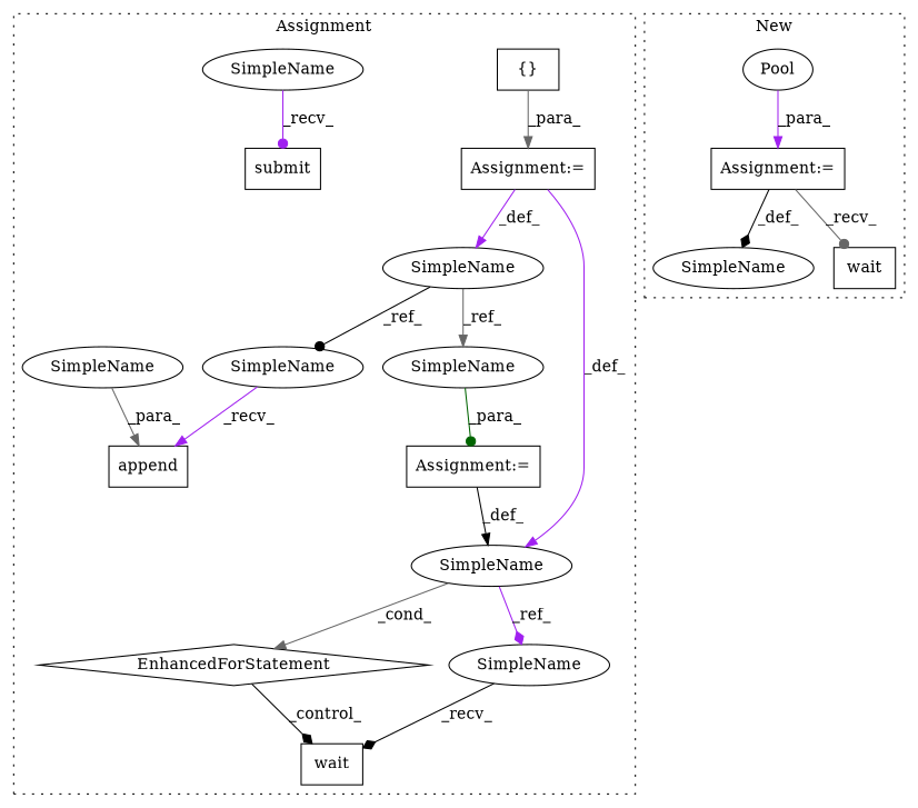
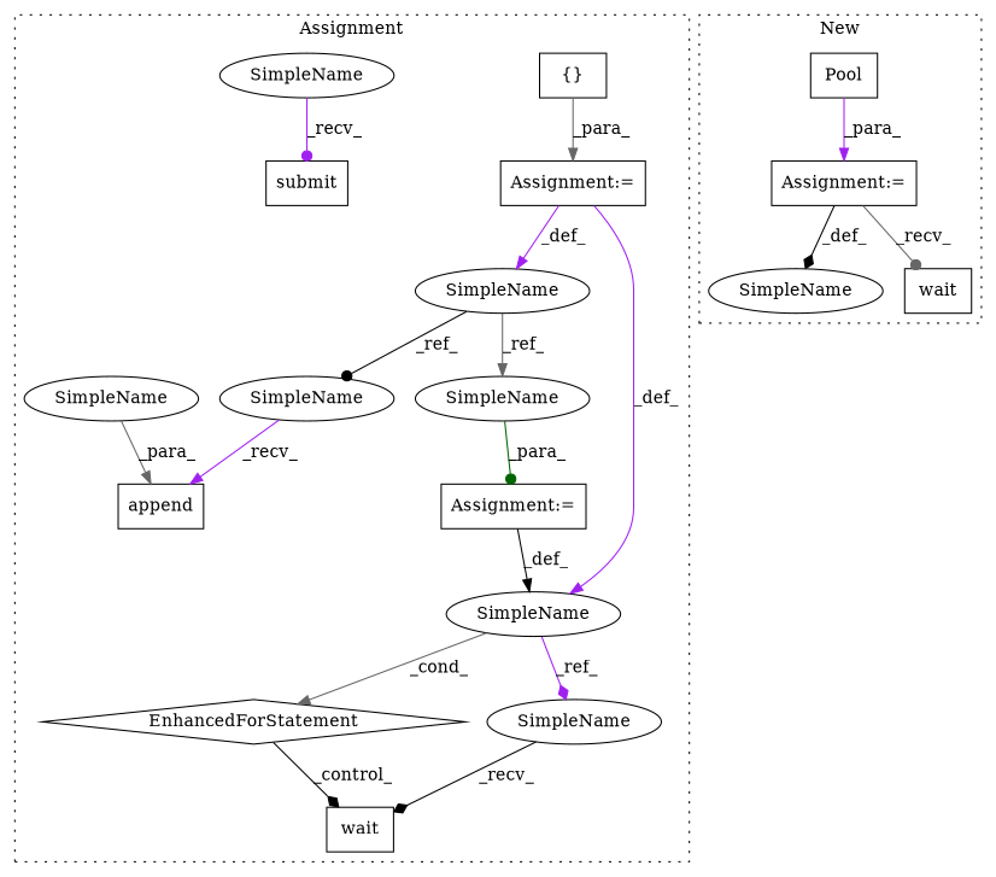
  digraph {
    node [a=42 l=1 s="9624,9722" shape=box]
    edge [arrowhead=normal color=purple]
    n1 [a=32 l="7,1" label=append s="9593,9603"]
    n2 [a=7 label="Assignment:=" s=8953]
    n3 [a=7 l="61,2" label="Assignment:="]
    n4 [l=8 label=SimpleName s=8945 shape=ellipse]
    n5 [a=70 l="61,2" label=EnhancedForStatement shape=diamond]
    n6 [a=32 l=8 label=submit s=9564]
    n7 [a=4 l=2 label="{}" s=8984]
    n8 [a=32 l=6 label=wait s=9738]
    n9 [label=SimpleName s=9710 shape=ellipse]
    n10 [l=3 label=SimpleName s=9560 shape=ellipse]
    n11 [l=3 label=SimpleName s=9600 shape=ellipse]
    n12 [l=8 label=SimpleName s=9714 shape=ellipse]
    n13 [l=8 label=SimpleName s=9584 shape=ellipse]
    n14 [label=SimpleName s=9736 shape=ellipse]
-   n15 [a=32 l=6 label=Pool s=8734 shape=ellipse]
+   n15 [a=32 l=6 label=Pool s=8734]
    n16 [a=7 label="Assignment:=" s=8733]
    n17 [l=3 label=SimpleName s=9263 shape=ellipse]
    n18 [a=32 l=6 label=wait s=9332]
    subgraph cluster_1 {
      label=Assignment
      style=dotted
      n1
      n2
      n3
      n4
      n5
      n6
      n7
      n8
      n9
      n10
      n11
      n12
      n13
      n14
    }
    subgraph cluster_2 {
      label=New
      style=dotted
      n15
      n16
      n17
      n18
    }
    n2 -> n4 [label=_def_]
    n2 -> n9 [label=_def_]
    n3 -> n9 [color=black label=_def_]
    n4 -> n12 [color=gray40 label=_ref_]
    n4 -> n13 [arrowhead=dot color=black label=_ref_]
    n5 -> n8 [arrowhead=diamond color=black label=_control_]
    n7 -> n2 [color=gray40 label=_para_]
    n9 -> n5 [color=gray40 label=_cond_]
    n9 -> n14 [arrowhead=diamond label=_ref_]
    n10 -> n6 [arrowhead=dot label=_recv_]
    n11 -> n1 [color=gray40 label=_para_]
    n12 -> n3 [arrowhead=dot color=darkgreen label=_para_]
    n13 -> n1 [label=_recv_]
    n14 -> n8 [arrowhead=diamond color=black label=_recv_]
    n15 -> n16 [label=_para_]
    n16 -> n17 [arrowhead=diamond color=black label=_def_]
    n16 -> n18 [arrowhead=dot color=gray40 label=_recv_]
  }
